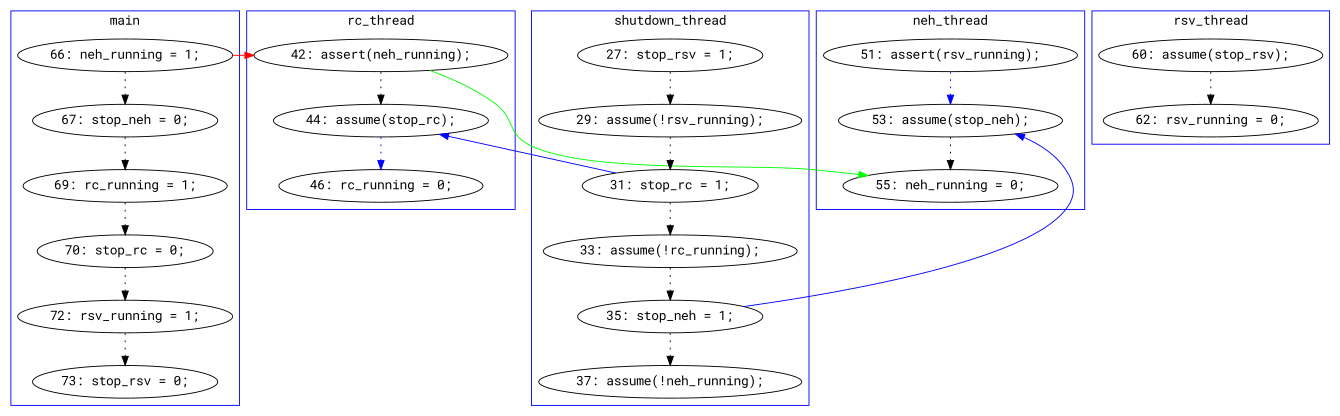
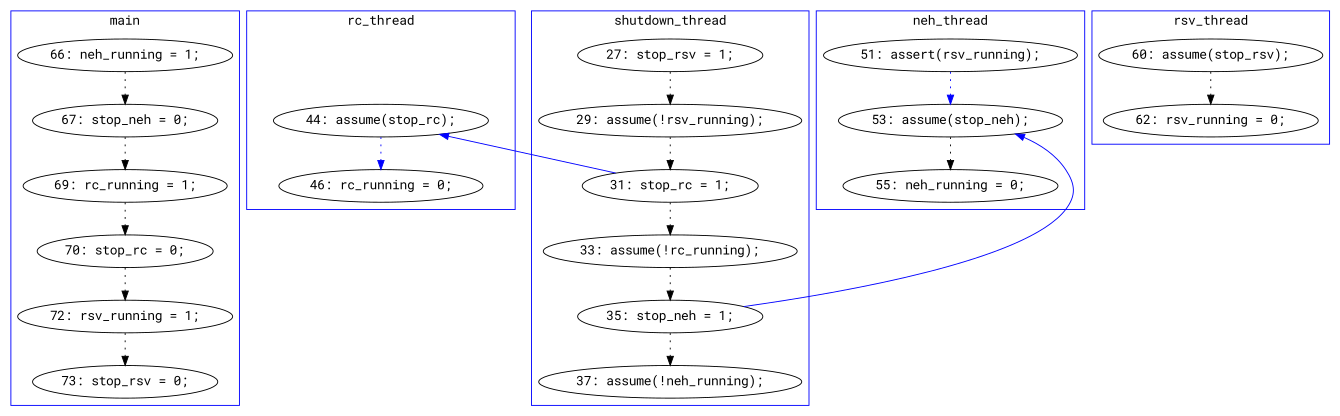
  digraph {
    fontname="Roboto Mono"
    node [fontname="Roboto Mono"]
    edge [color=black fontname="Roboto Mono" style=dotted]
    n1 [label="70: stop_rc = 0;"]
    n2 [label="72: rsv_running = 1;"]
    n3 [label="66: neh_running = 1;"]
    n4 [label="67: stop_neh = 0;"]
    n5 [label="73: stop_rsv = 0;"]
    n6 [label="69: rc_running = 1;"]
-   n7 [label="42: assert(neh_running);"]
    n8 [label="44: assume(stop_rc);"]
    n9 [label="46: rc_running = 0;"]
    n10 [label="35: stop_neh = 1;"]
    n11 [label="33: assume(!rc_running);"]
    n12 [label="27: stop_rsv = 1;"]
    n13 [label="29: assume(!rsv_running);"]
    n14 [label="31: stop_rc = 1;"]
    n15 [label="37: assume(!neh_running);"]
    n16 [label="53: assume(stop_neh);"]
    n17 [label="55: neh_running = 0;"]
    n18 [label="51: assert(rsv_running);"]
    n19 [label="60: assume(stop_rsv);"]
    n20 [label="62: rsv_running = 0;"]
    subgraph cluster_1 {
      color=blue
      label=main
      n1
      n2
      n3
      n4
      n5
      n6
    }
    subgraph cluster_2 {
      color=blue
      label=rc_thread
-     n7
      n8
      n9
    }
    subgraph cluster_3 {
      color=blue
      label=shutdown_thread
      n10
      n11
      n12
      n13
      n14
      n15
    }
    subgraph cluster_4 {
      color=blue
      label=neh_thread
      n16
      n17
      n18
    }
    subgraph cluster_5 {
      color=blue
      label=rsv_thread
      n19
      n20
    }
    n1 -> n2
    n2 -> n5
    n3 -> n4
-   n3 -> n7 [color=Red constraint=false style=""]
    n4 -> n6
    n6 -> n1
-   n7 -> n8
-   n7 -> n17 [color=Green constraint=false style=""]
    n8 -> n9 [color=Blue]
    n10 -> n15
    n10 -> n16 [color=Blue constraint=false style=""]
    n11 -> n10
    n12 -> n13
    n13 -> n14
    n14 -> n8 [color=Blue constraint=false style=""]
    n14 -> n11
    n16 -> n17
    n18 -> n16 [color=Blue]
    n19 -> n20
  }
